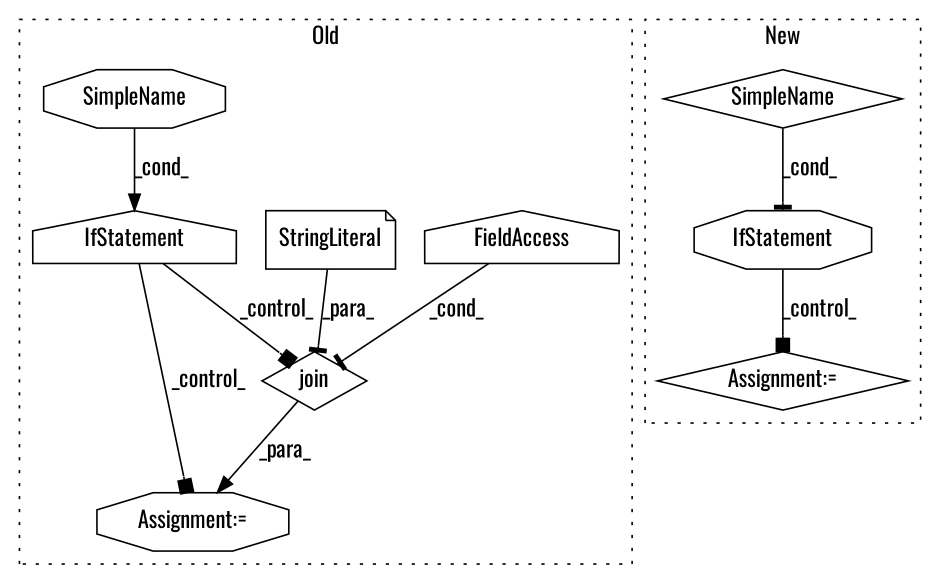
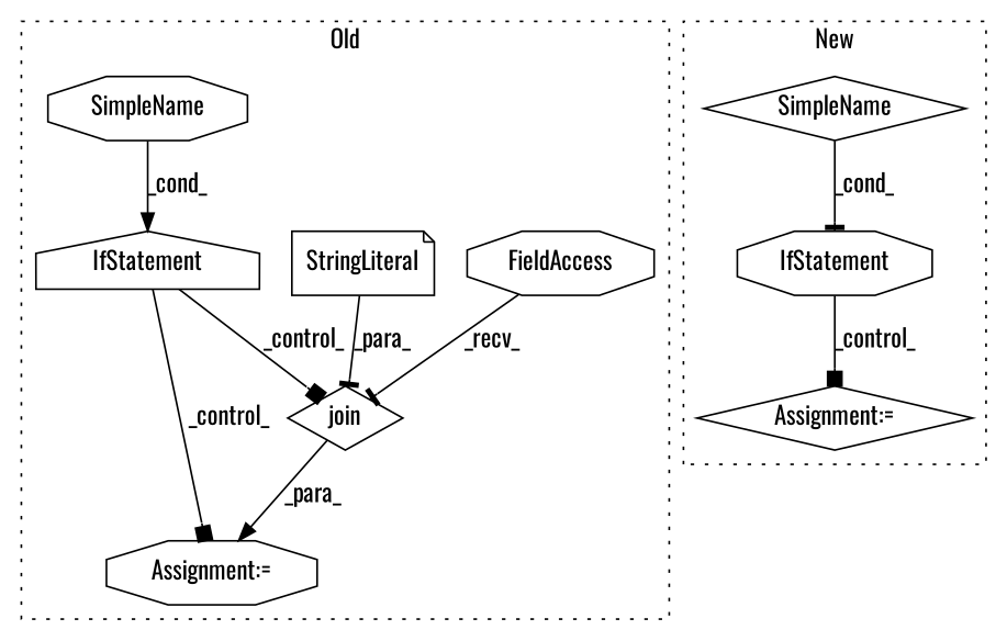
  digraph {
    fontname=Oswald
    node [a=7 fontname=Oswald l=7 shape=diamond]
    edge [arrowhead=tee fontname=Oswald]
    n1 [a=32 l="5,1" label=join s="1891,1946"]
-   n2 [a=22 label=FieldAccess s=1883 shape=house]
+   n2 [a=22 label=FieldAccess s=1883 shape=octagon]
    n3 [a=45 label=StringLiteral s=1939 shape=note]
    n4 [l=1 label="Assignment:=" s=1882 shape=octagon]
    n5 [a=42 l=6 label=SimpleName s=1857 shape=octagon]
    n6 [a=25 l="4,2" label=IfStatement s="1853,1863" shape=house]
    n7 [a=25 l="4,2" label=IfStatement s="2077,2087" shape=octagon]
    n8 [l=1 label="Assignment:=" s=2102]
    n9 [a=42 l=6 label=SimpleName s=2081]
    subgraph cluster_1 {
      label=Old
      style=dotted
      n1
      n2
      n3
      n4
      n5
      n6
    }
    subgraph cluster_2 {
      label=New
      style=dotted
      n7
      n8
      n9
    }
    n1 -> n4 [arrowhead=normal label=_para_]
-   n2 -> n1 [label=_cond_]
+   n2 -> n1 [label=_recv_]
    n3 -> n1 [label=_para_]
    n5 -> n6 [arrowhead=normal label=_cond_]
    n6 -> n1 [arrowhead=box label=_control_]
    n6 -> n4 [arrowhead=box label=_control_]
    n7 -> n8 [arrowhead=box label=_control_]
    n9 -> n7 [label=_cond_]
  }
